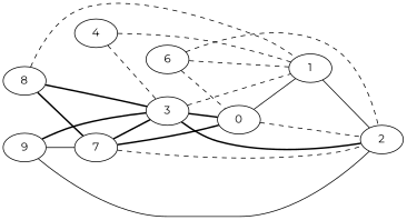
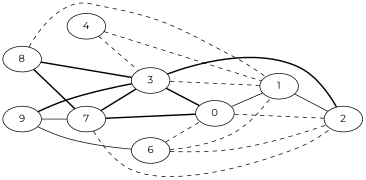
  graph {
    fontname=Montserrat
    rankdir=LR
    node [fontname=Montserrat]
    edge [fontname=Montserrat style=dashed]
    n1 [label=0]
    n2 [label=1]
    n3 [label=2]
    n4 [label=3]
    n5 [label=4]
    n6 [label=6]
    n7 [label=7]
    n8 [label=8]
    n9 [label=9]
    n1 -- n2 [style=solid]
    n1 -- n3
    n2 -- n3 [style=solid]
    n4 -- n1 [style=bold]
    n4 -- n2
    n4 -- n3 [style=bold]
    n5 -- n2
    n5 -- n4
    n6 -- n1
    n6 -- n2
    n6 -- n3
    n7 -- n1 [style=bold]
    n7 -- n3
    n7 -- n4 [style=bold]
    n8 -- n2
    n8 -- n4 [style=bold]
    n8 -- n7 [style=bold]
-   n9 -- n3 [style=solid]
+   n9 -- n6 [style=solid]
    n9 -- n4 [style=bold]
    n9 -- n7 [style=solid]
  }
